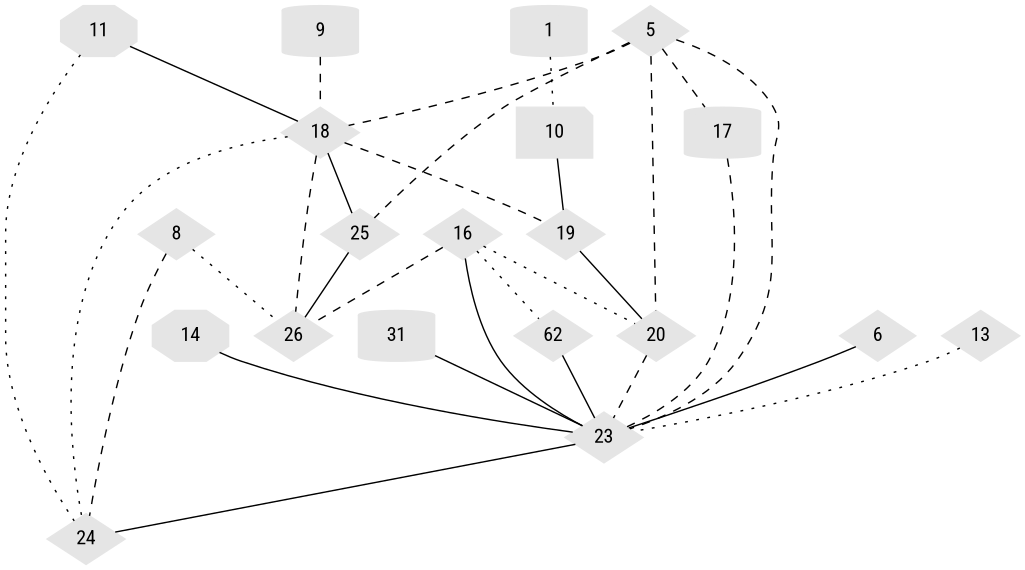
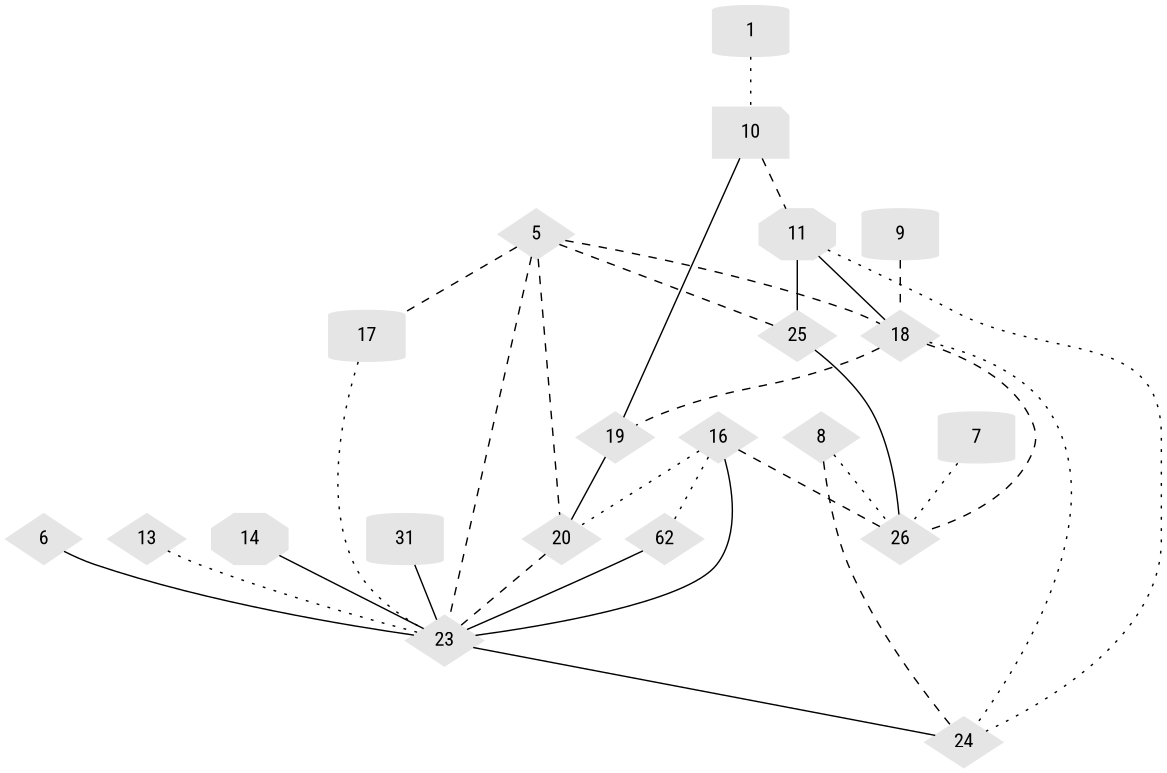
  graph {
    fontname="Roboto Condensed"
    node [color=gray90 fontname="Roboto Condensed" shape=diamond style=filled]
    edge [fontname="Roboto Condensed" style=dashed weight=1.0]
    1 [shape=cylinder]
    10 [shape=note]
    11 [shape=octagon]
    19
    17 [shape=cylinder]
    23
    5
    18
    20
    25
    26
    24
    6
+   7 [shape=cylinder]
    8
    9 [shape=cylinder]
    13
    14 [shape=octagon]
    16
    n20 [label=62]
    n21 [label=31 shape=cylinder]
    1 -- 10 [style=dotted]
+   10 -- 11
    10 -- 19 [style=solid]
    11 -- 18 [style=solid]
    11 -- 24 [style=dotted]
    19 -- 20 [style=solid]
-   17 -- 23
+   17 -- 23 [style=dotted]
    23 -- 24 [style=solid]
    5 -- 17
    5 -- 23
    5 -- 18
    5 -- 20
    5 -- 25
    18 -- 19
-   18 -- 25 [style=solid]
+   11 -- 25 [style=solid]
    18 -- 26
    18 -- 24 [style=dotted]
    20 -- 23
    25 -- 26 [style=solid]
    6 -- 23 [style=solid]
+   7 -- 26 [style=dotted]
    8 -- 26 [style=dotted]
    8 -- 24
    9 -- 18
    13 -- 23 [style=dotted]
    14 -- 23 [style=solid]
    16 -- 23 [style=solid]
    16 -- 20 [style=dotted]
    16 -- 26
    16 -- n20 [style=dotted]
    n20 -- 23 [style=solid]
    n21 -- 23 [style=solid]
  }
